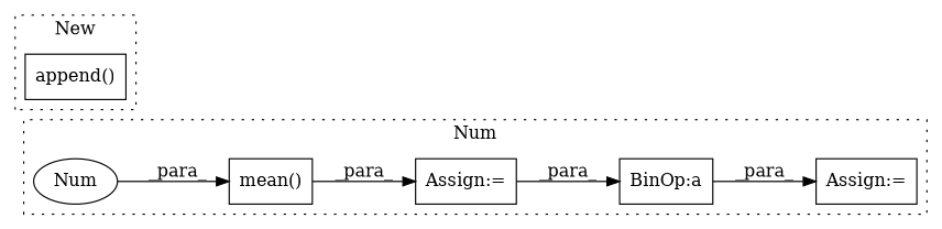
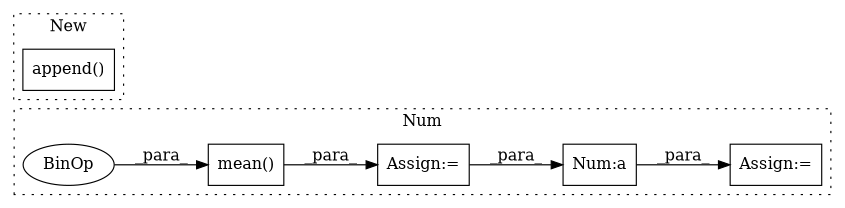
  digraph {
    rankdir=LR
    node [a=75 l=3 shape=box]
    n1 [l="11,15" label="mean()" s="22477,22489"]
    n2 [a=68 label="Assign:=" s=22466]
    n3 [a=68 l=4 label="Assign:=" s=23059]
-   n4 [a=76 l=1 label=Num s=22488 shape=ellipse]
-   n5 [a=82 label="BinOp:a" s=22530]
+   n4 [a=76 l=1 label=BinOp s=22488 shape=ellipse]
+   n5 [a=82 label="Num:a" s=22530]
    n6 [l="10,1" label="append()" s="22540,22551"]
    subgraph cluster_1 {
      label=Num
      style=dotted
      n1
      n2
      n3
      n4
      n5
    }
    subgraph cluster_2 {
      label=New
      style=dotted
      n6
    }
    n1 -> n2 [label=_para_]
    n2 -> n5 [label=_para_]
    n4 -> n1 [label=_para_]
    n5 -> n3 [label=_para_]
  }
